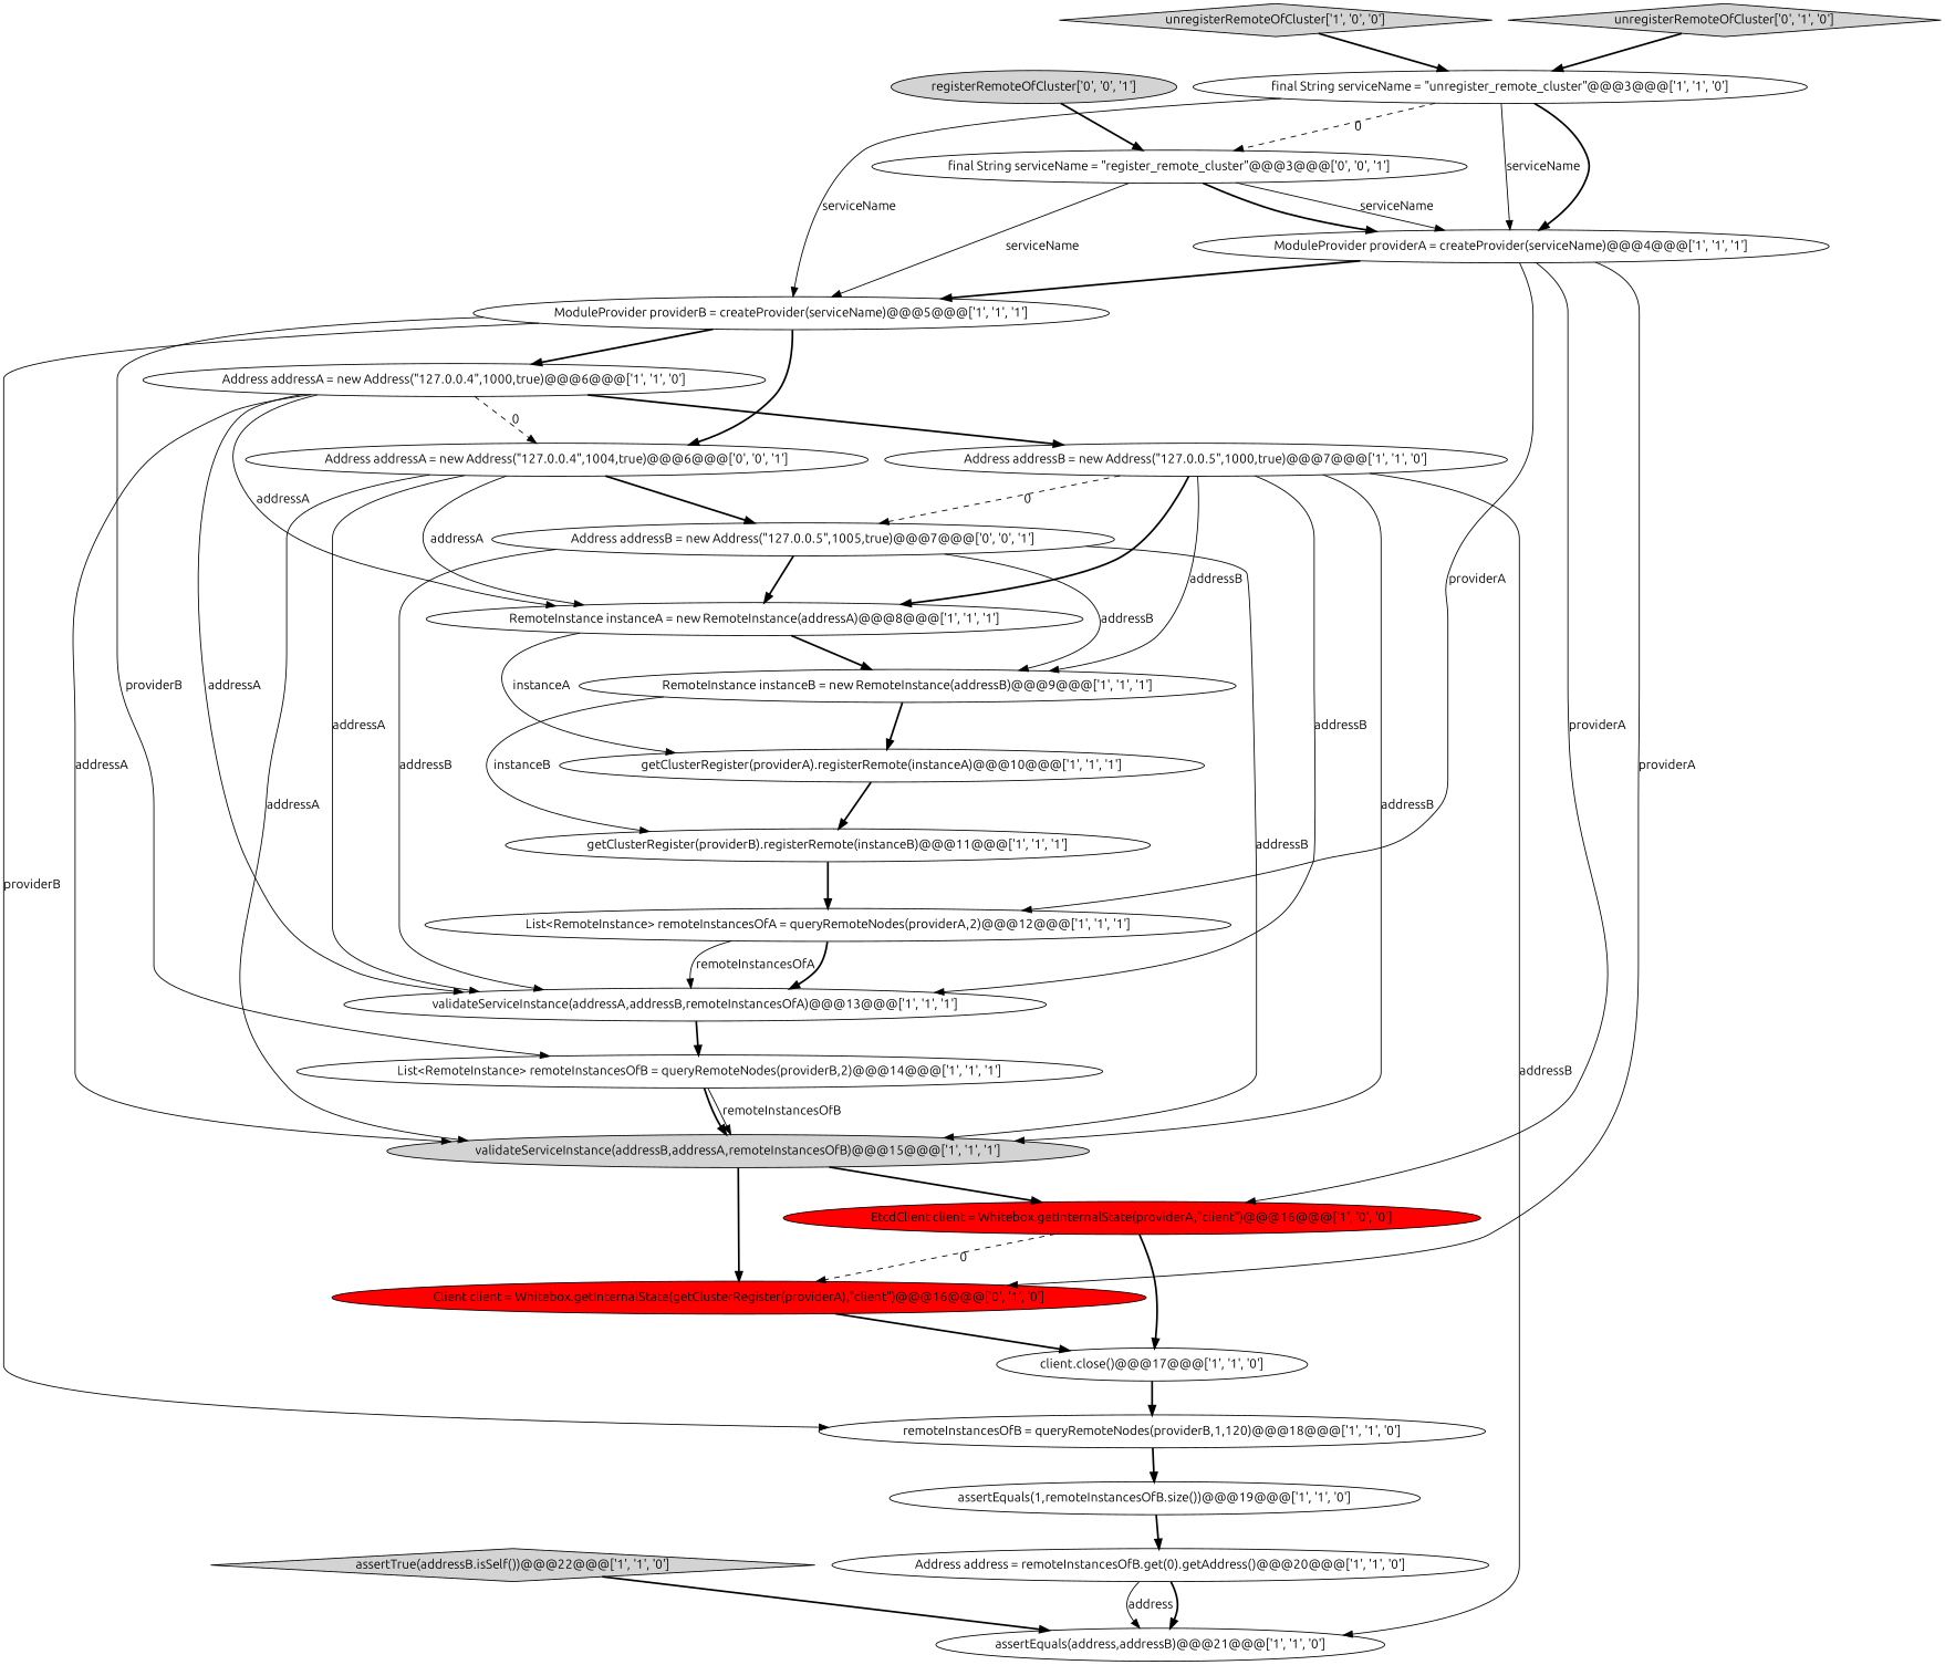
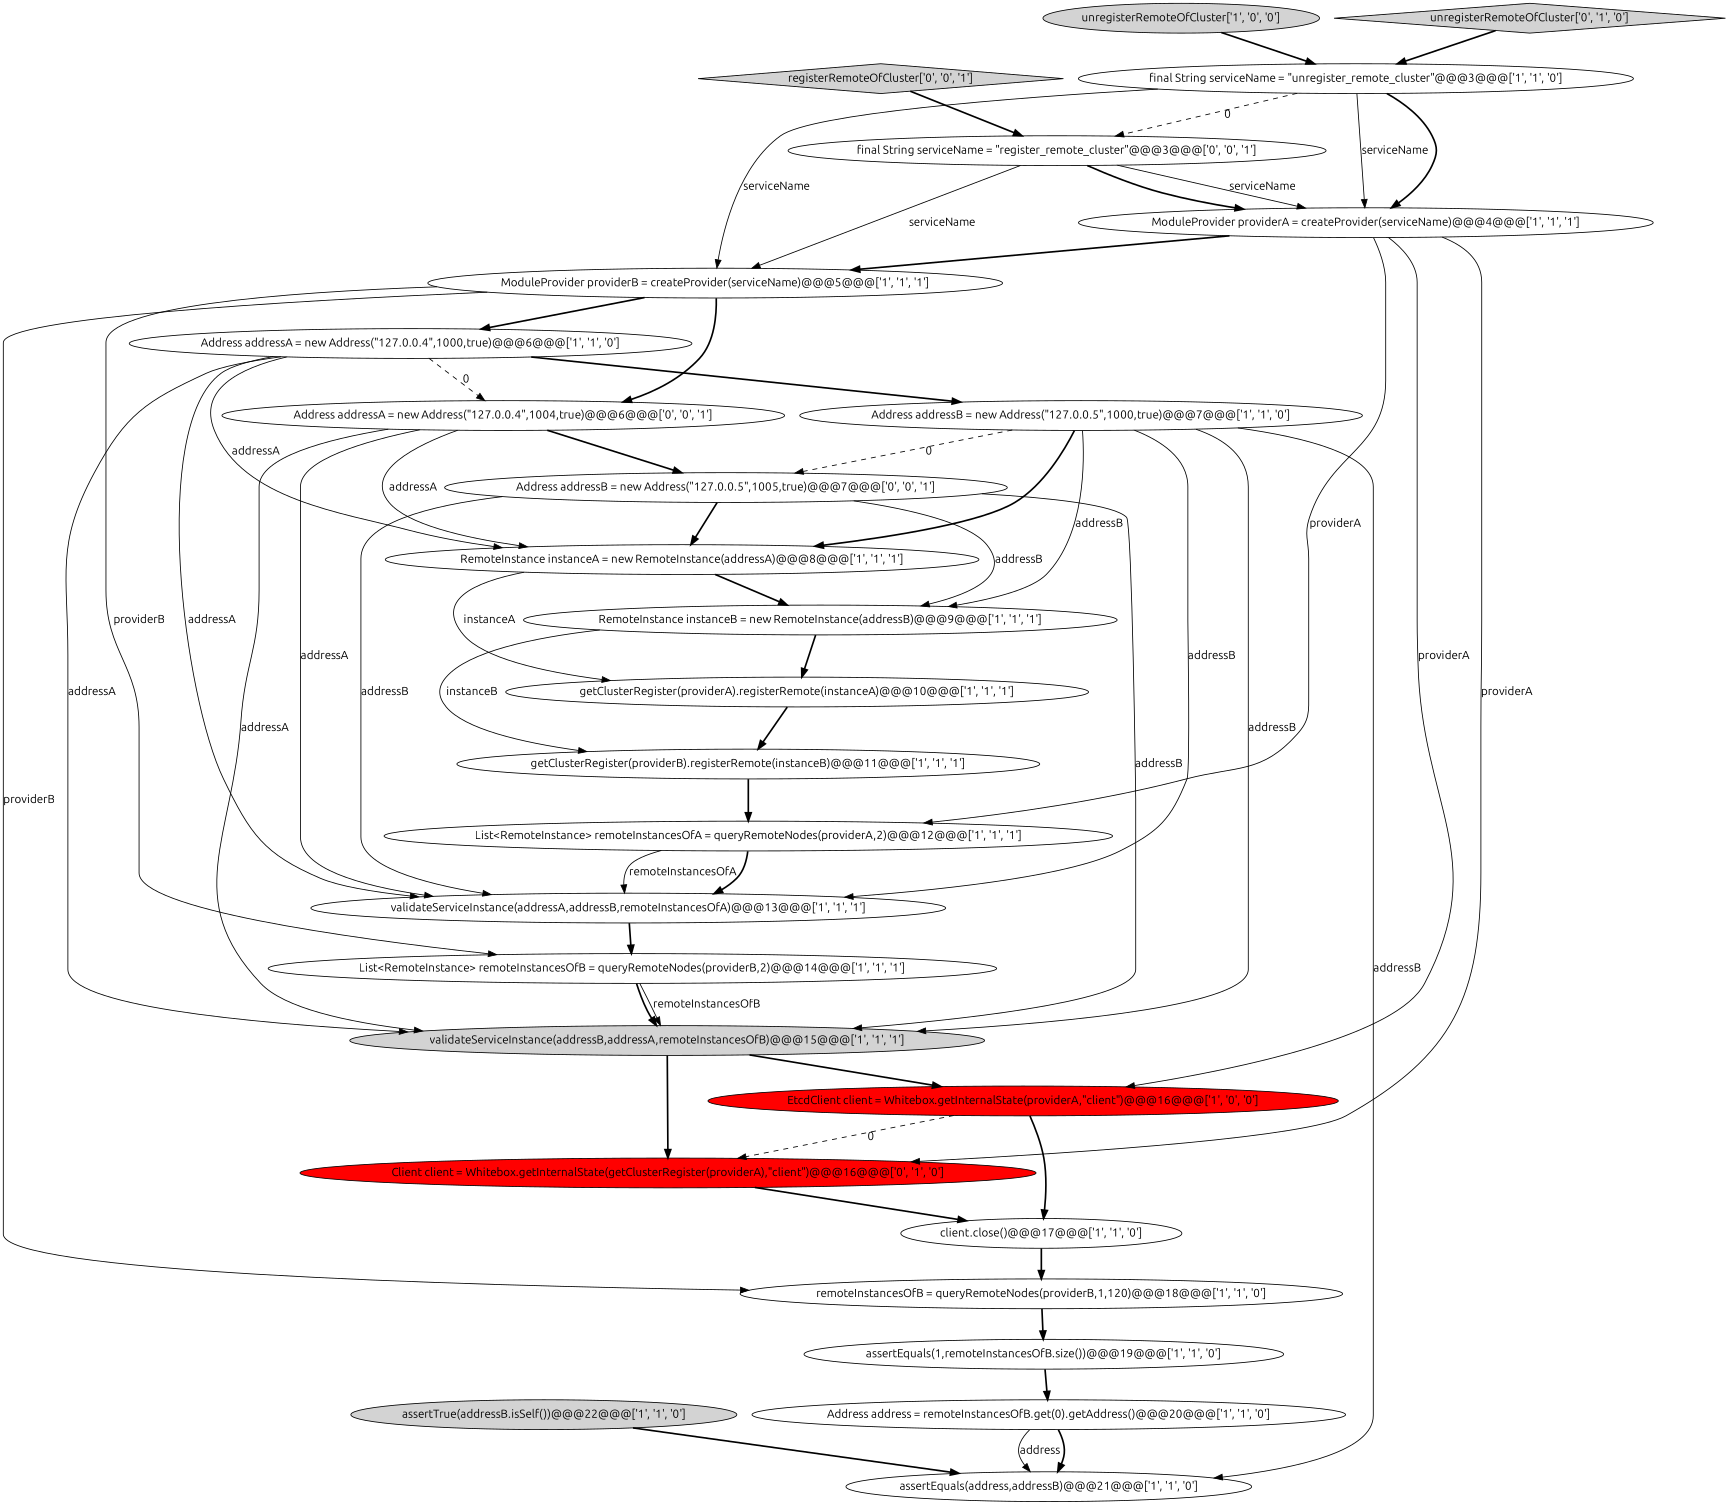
  digraph {
    fontname=Ubuntu
    node [fillcolor=white fontname=Ubuntu shape=ellipse style=filled]
    edge [fontname=Ubuntu style=bold]
-   n1 [fillcolor=lightgray label="assertTrue(addressB.isSelf())@@@22@@@['1', '1', '0']" shape=diamond]
+   n1 [fillcolor=lightgray label="assertTrue(addressB.isSelf())@@@22@@@['1', '1', '0']"]
    n2 [label="assertEquals(address,addressB)@@@21@@@['1', '1', '0']"]
    n3 [fillcolor=red label="EtcdClient client = Whitebox.getInternalState(providerA,\"client\")@@@16@@@['1', '0', '0']"]
    n4 [fillcolor=red label="Client client = Whitebox.getInternalState(getClusterRegister(providerA),\"client\")@@@16@@@['0', '1', '0']"]
    n5 [label="client.close()@@@17@@@['1', '1', '0']"]
    n6 [label="remoteInstancesOfB = queryRemoteNodes(providerB,1,120)@@@18@@@['1', '1', '0']"]
    n7 [label="RemoteInstance instanceA = new RemoteInstance(addressA)@@@8@@@['1', '1', '1']"]
    n8 [label="RemoteInstance instanceB = new RemoteInstance(addressB)@@@9@@@['1', '1', '1']"]
    n9 [label="getClusterRegister(providerA).registerRemote(instanceA)@@@10@@@['1', '1', '1']"]
    n10 [label="getClusterRegister(providerB).registerRemote(instanceB)@@@11@@@['1', '1', '1']"]
    n11 [label="ModuleProvider providerB = createProvider(serviceName)@@@5@@@['1', '1', '1']"]
    n12 [label="List<RemoteInstance> remoteInstancesOfB = queryRemoteNodes(providerB,2)@@@14@@@['1', '1', '1']"]
    n13 [label="Address addressA = new Address(\"127.0.0.4\",1000,true)@@@6@@@['1', '1', '0']"]
    n14 [label="Address addressA = new Address(\"127.0.0.4\",1004,true)@@@6@@@['0', '0', '1']"]
    n15 [label="assertEquals(1,remoteInstancesOfB.size())@@@19@@@['1', '1', '0']"]
    n16 [fillcolor=lightgray label="validateServiceInstance(addressB,addressA,remoteInstancesOfB)@@@15@@@['1', '1', '1']"]
    n17 [label="validateServiceInstance(addressA,addressB,remoteInstancesOfA)@@@13@@@['1', '1', '1']"]
    n18 [label="Address addressB = new Address(\"127.0.0.5\",1000,true)@@@7@@@['1', '1', '0']"]
    n19 [label="Address addressB = new Address(\"127.0.0.5\",1005,true)@@@7@@@['0', '0', '1']"]
    n20 [label="final String serviceName = \"unregister_remote_cluster\"@@@3@@@['1', '1', '0']"]
    n21 [label="ModuleProvider providerA = createProvider(serviceName)@@@4@@@['1', '1', '1']"]
    n22 [label="final String serviceName = \"register_remote_cluster\"@@@3@@@['0', '0', '1']"]
    n23 [label="List<RemoteInstance> remoteInstancesOfA = queryRemoteNodes(providerA,2)@@@12@@@['1', '1', '1']"]
-   n24 [fillcolor=lightgray label="unregisterRemoteOfCluster['1', '0', '0']" shape=diamond]
-   n25 [fillcolor=lightgray label="registerRemoteOfCluster['0', '0', '1']"]
+   n24 [fillcolor=lightgray label="unregisterRemoteOfCluster['1', '0', '0']"]
+   n25 [fillcolor=lightgray label="registerRemoteOfCluster['0', '0', '1']" shape=diamond]
    n26 [label="Address address = remoteInstancesOfB.get(0).getAddress()@@@20@@@['1', '1', '0']"]
    n27 [fillcolor=lightgray label="unregisterRemoteOfCluster['0', '1', '0']" shape=diamond]
    n1 -> n2
    n3 -> n4 [label=0 style=dashed]
    n3 -> n5
    n4 -> n5
    n5 -> n6
    n6 -> n15
    n7 -> n8
    n7 -> n9 [label=instanceA style=solid]
    n8 -> n9
    n8 -> n10 [label=instanceB style=solid]
    n9 -> n10
    n10 -> n23
    n11 -> n6 [label=providerB style=solid]
    n11 -> n12 [label=providerB style=solid]
    n11 -> n13
    n11 -> n14
    n12 -> n16
    n12 -> n16 [label=remoteInstancesOfB style=solid]
    n13 -> n7 [label=addressA style=solid]
    n13 -> n14 [label=0 style=dashed]
    n13 -> n16 [label=addressA style=solid]
    n13 -> n17 [label=addressA style=solid]
    n13 -> n18
    n14 -> n7 [label=addressA style=solid]
    n14 -> n16 [label=addressA style=solid]
    n14 -> n17 [label=addressA style=solid]
    n14 -> n19
    n15 -> n26
    n16 -> n3
    n16 -> n4
    n17 -> n12
    n18 -> n2 [label=addressB style=solid]
    n18 -> n7
    n18 -> n8 [label=addressB style=solid]
    n18 -> n16 [label=addressB style=solid]
    n18 -> n17 [label=addressB style=solid]
    n18 -> n19 [label=0 style=dashed]
    n19 -> n7
    n19 -> n8 [label=addressB style=solid]
    n19 -> n16 [label=addressB style=solid]
    n19 -> n17 [label=addressB style=solid]
    n20 -> n11 [label=serviceName style=solid]
    n20 -> n21 [label=serviceName style=solid]
    n20 -> n21
    n20 -> n22 [label=0 style=dashed]
    n21 -> n3 [label=providerA style=solid]
    n21 -> n4 [label=providerA style=solid]
    n21 -> n11
    n21 -> n23 [label=providerA style=solid]
    n22 -> n11 [label=serviceName style=solid]
    n22 -> n21
    n22 -> n21 [label=serviceName style=solid]
    n23 -> n17 [label=remoteInstancesOfA style=solid]
    n23 -> n17
    n24 -> n20
    n25 -> n22
    n26 -> n2
    n26 -> n2 [label=address style=solid]
    n27 -> n20
  }
